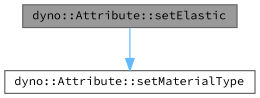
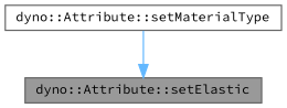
  digraph {
    rankdir=TB
    fontname="Source Code Pro"
    node [fontname="Source Code Pro" fontsize=10 shape=box style=filled]
    n1 [color=gray40 fillcolor=grey60 fontcolor=black height=0.2 label="dyno::Attribute::setElastic" width=0.4]
    n2 [color=grey40 fillcolor=white height=0.2 label="dyno::Attribute::setMaterialType" width=0.4]
-   n1 -> n2 [color=steelblue1 fontname="Source Code Pro" fontsize=10 labelfontname=Helvetica labelfontsize=10 style=solid]
+   n2 -> n1 [color=steelblue1 fontname="Source Code Pro" fontsize=10 labelfontname=Helvetica labelfontsize=10 style=solid]
  }
